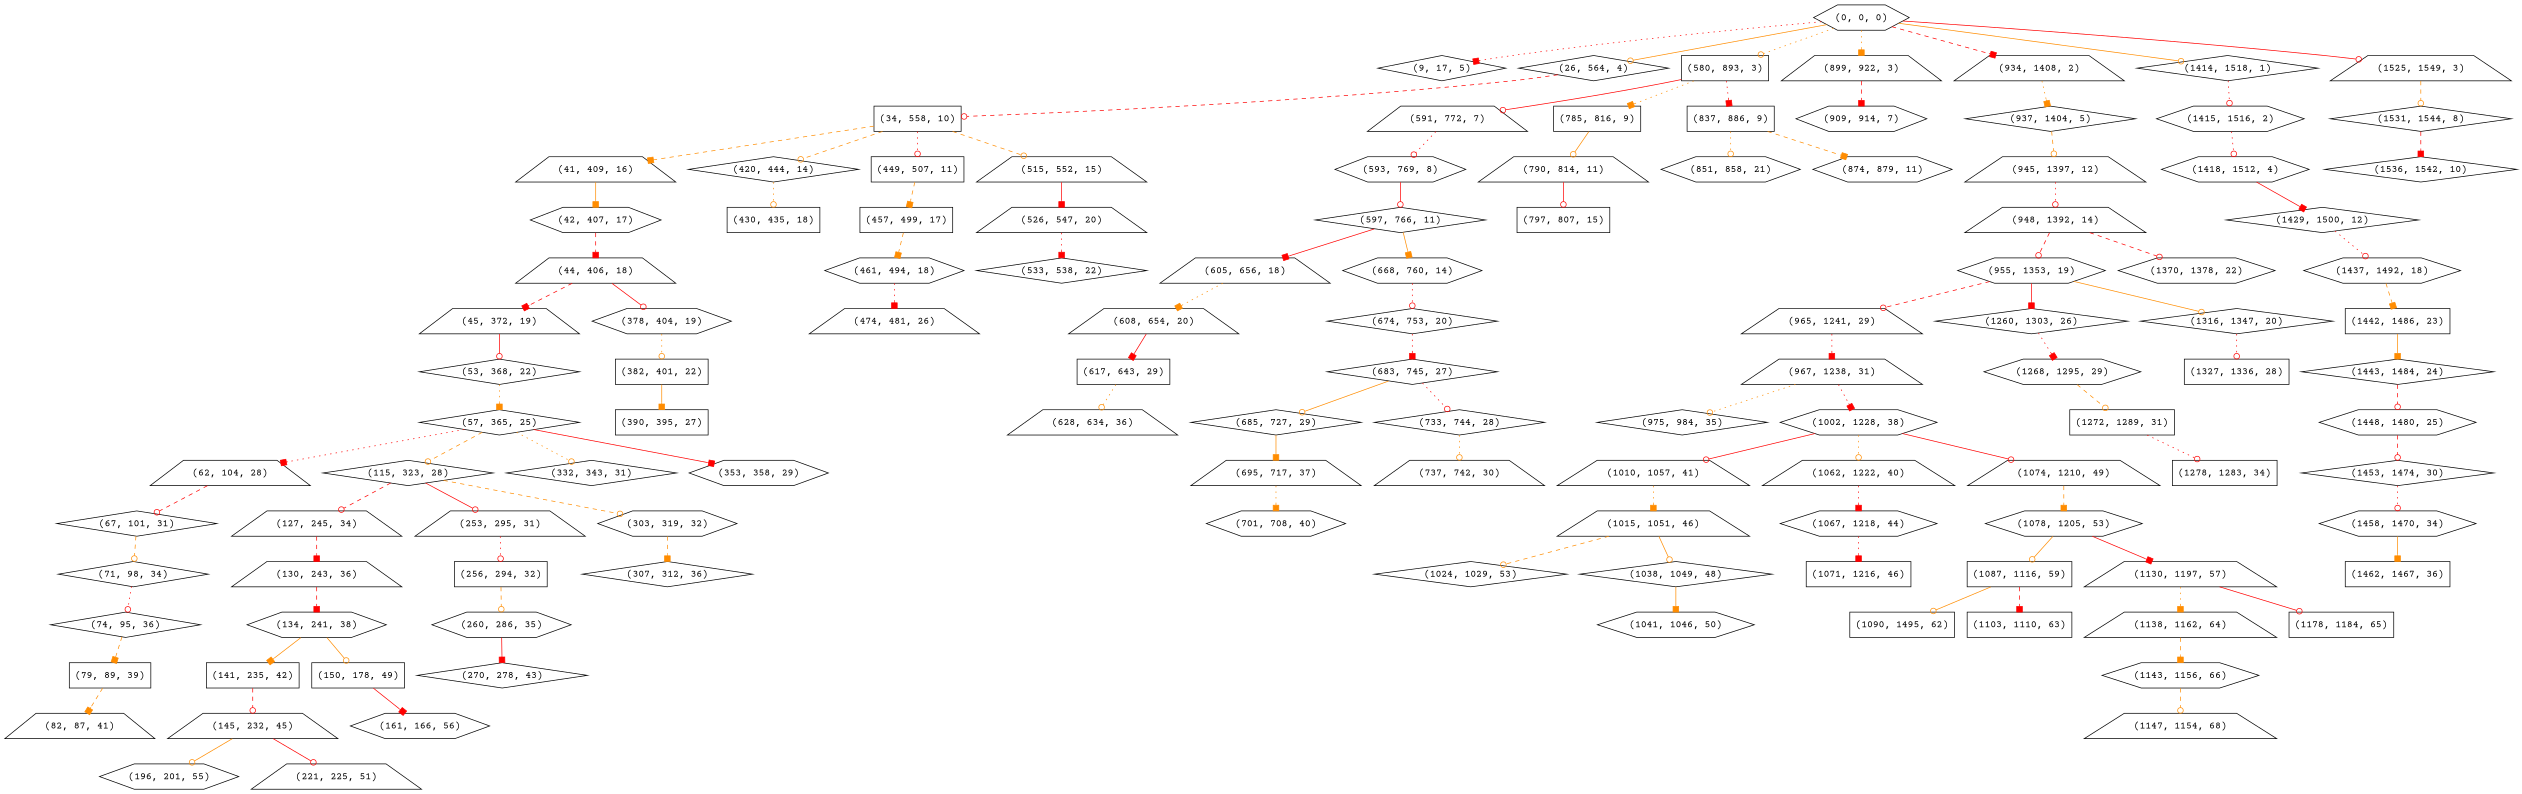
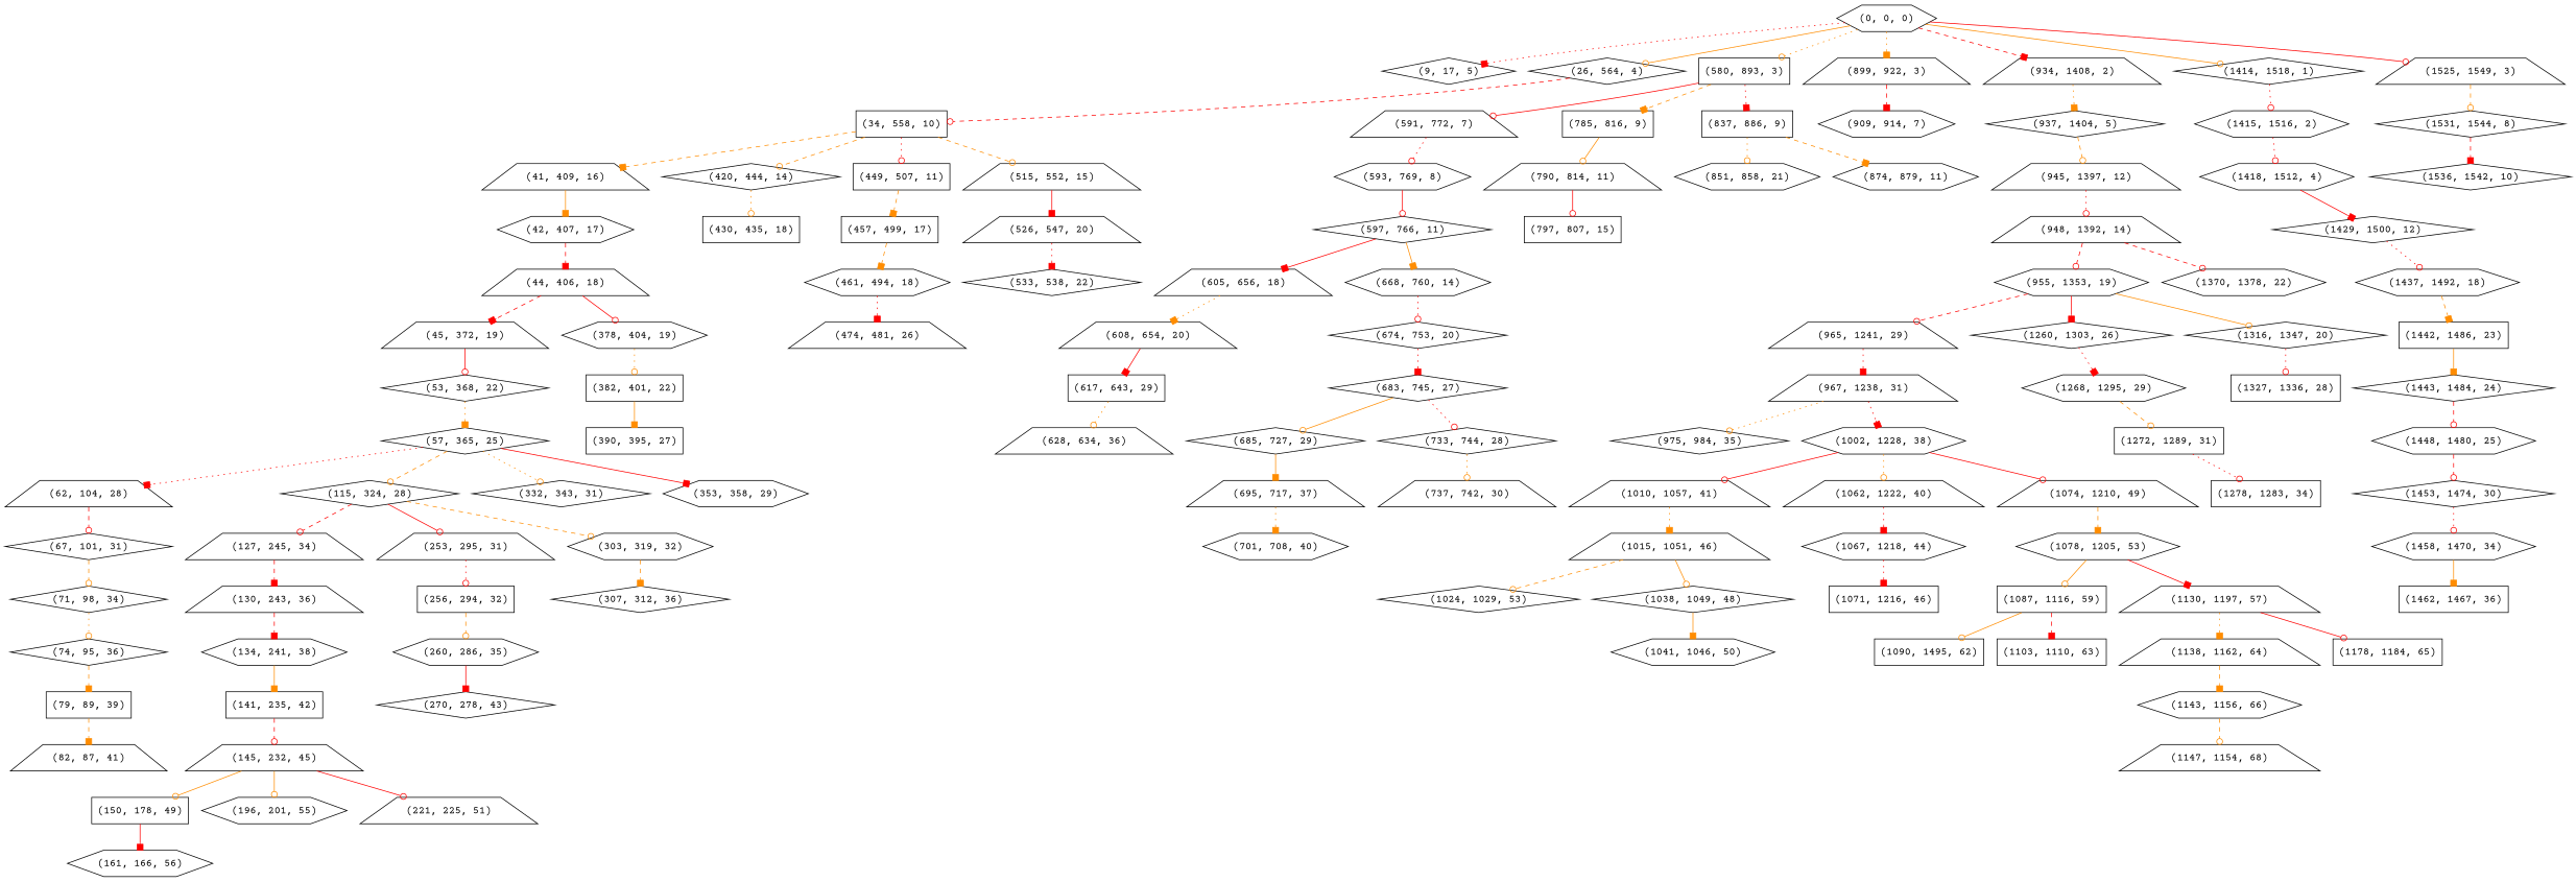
  digraph {
    fontname="Courier Prime"
    node [fontname="Courier Prime" shape=trapezium]
    edge [arrowhead=odot color=red fontname="Courier Prime" style=dotted]
    "(0, 0, 0)" [shape=hexagon]
    "(9, 17, 5)" [shape=diamond]
    "(26, 564, 4)" [shape=diamond]
    "(580, 893, 3)" [shape=box]
    "(899, 922, 3)"
    "(934, 1408, 2)"
    "(1414, 1518, 1)" [shape=diamond]
    "(1525, 1549, 3)"
    "(34, 558, 10)" [shape=box]
    "(591, 772, 7)"
    "(785, 816, 9)" [shape=box]
    "(837, 886, 9)" [shape=box]
    "(909, 914, 7)" [shape=hexagon]
    "(937, 1404, 5)" [shape=diamond]
    "(1415, 1516, 2)" [shape=hexagon]
    "(1531, 1544, 8)" [shape=diamond]
    "(41, 409, 16)"
    "(420, 444, 14)" [shape=diamond]
    "(449, 507, 11)" [shape=box]
    "(515, 552, 15)"
    "(42, 407, 17)" [shape=hexagon]
    "(430, 435, 18)" [shape=box]
    "(457, 499, 17)" [shape=box]
    "(526, 547, 20)"
    "(44, 406, 18)"
    "(45, 372, 19)"
    "(378, 404, 19)" [shape=hexagon]
    "(53, 368, 22)" [shape=diamond]
    "(382, 401, 22)" [shape=box]
    "(57, 365, 25)" [shape=diamond]
    "(62, 104, 28)"
-   "(115, 323, 28)" [shape=diamond]
+   "(115, 323, 28)" [shape=diamond label="(115, 324, 28)"]
    "(332, 343, 31)" [shape=diamond]
    "(353, 358, 29)" [shape=hexagon]
    "(67, 101, 31)" [shape=diamond]
    "(127, 245, 34)"
    "(253, 295, 31)"
    "(303, 319, 32)" [shape=hexagon]
    "(71, 98, 34)" [shape=diamond]
    "(74, 95, 36)" [shape=diamond]
    "(79, 89, 39)" [shape=box]
    "(82, 87, 41)"
    "(130, 243, 36)"
    "(256, 294, 32)" [shape=box]
    "(307, 312, 36)" [shape=diamond]
    "(134, 241, 38)" [shape=hexagon]
    "(141, 235, 42)" [shape=box]
    "(145, 232, 45)"
    "(150, 178, 49)" [shape=box]
    "(196, 201, 55)" [shape=hexagon]
    "(221, 225, 51)"
    "(161, 166, 56)" [shape=hexagon]
    "(260, 286, 35)" [shape=hexagon]
    "(270, 278, 43)" [shape=diamond]
    "(390, 395, 27)" [shape=box]
    "(461, 494, 18)" [shape=hexagon]
    "(474, 481, 26)"
    "(533, 538, 22)" [shape=diamond]
    "(593, 769, 8)" [shape=hexagon]
    "(790, 814, 11)"
    "(851, 858, 21)" [shape=hexagon]
    "(874, 879, 11)" [shape=hexagon]
    "(597, 766, 11)" [shape=diamond]
    "(605, 656, 18)"
    "(668, 760, 14)" [shape=hexagon]
    "(608, 654, 20)"
    "(674, 753, 20)" [shape=diamond]
    "(617, 643, 29)" [shape=box]
    "(628, 634, 36)"
    "(683, 745, 27)" [shape=diamond]
    "(685, 727, 29)" [shape=diamond]
    "(733, 744, 28)" [shape=diamond]
    "(695, 717, 37)"
    "(737, 742, 30)"
    "(701, 708, 40)" [shape=hexagon]
    "(797, 807, 15)" [shape=box]
    "(945, 1397, 12)"
    "(948, 1392, 14)"
    "(955, 1353, 19)" [shape=hexagon]
    "(1370, 1378, 22)" [shape=hexagon]
    "(965, 1241, 29)"
    "(1260, 1303, 26)" [shape=diamond]
    "(1316, 1347, 20)" [shape=diamond]
    "(967, 1238, 31)"
    "(1268, 1295, 29)" [shape=hexagon]
    "(1327, 1336, 28)" [shape=box]
    "(975, 984, 35)" [shape=diamond]
    "(1002, 1228, 38)" [shape=hexagon]
    "(1010, 1057, 41)"
    "(1062, 1222, 40)"
    "(1074, 1210, 49)"
    "(1015, 1051, 46)"
    "(1067, 1218, 44)" [shape=hexagon]
    "(1024, 1029, 53)" [shape=diamond]
    "(1038, 1049, 48)" [shape=diamond]
    "(1041, 1046, 50)" [shape=hexagon]
    "(1071, 1216, 46)" [shape=box]
    "(1078, 1205, 53)" [shape=hexagon]
    "(1087, 1116, 59)" [shape=box]
    "(1130, 1197, 57)"
    n101 [label="(1090, 1495, 62)" shape=box]
    "(1103, 1110, 63)" [shape=box]
    "(1138, 1162, 64)"
    "(1178, 1184, 65)" [shape=box]
    "(1143, 1156, 66)" [shape=hexagon]
    "(1147, 1154, 68)"
    "(1272, 1289, 31)" [shape=box]
    "(1278, 1283, 34)" [shape=box]
    "(1418, 1512, 4)" [shape=hexagon]
    "(1429, 1500, 12)" [shape=diamond]
    "(1437, 1492, 18)" [shape=hexagon]
    "(1442, 1486, 23)" [shape=box]
    "(1443, 1484, 24)" [shape=diamond]
    "(1448, 1480, 25)" [shape=hexagon]
    "(1453, 1474, 30)" [shape=diamond]
    "(1458, 1470, 34)" [shape=hexagon]
    "(1462, 1467, 36)" [shape=box]
    "(1536, 1542, 10)" [shape=diamond]
    "(0, 0, 0)" -> "(9, 17, 5)" [arrowhead=box]
    "(0, 0, 0)" -> "(26, 564, 4)" [color=darkorange style=solid]
    "(0, 0, 0)" -> "(580, 893, 3)" [color=darkorange]
    "(0, 0, 0)" -> "(899, 922, 3)" [arrowhead=box color=darkorange]
    "(0, 0, 0)" -> "(934, 1408, 2)" [arrowhead=box style=dashed]
    "(0, 0, 0)" -> "(1414, 1518, 1)" [color=darkorange style=solid]
    "(0, 0, 0)" -> "(1525, 1549, 3)" [style=solid]
    "(26, 564, 4)" -> "(34, 558, 10)" [style=dashed]
    "(580, 893, 3)" -> "(591, 772, 7)" [style=solid]
-   "(580, 893, 3)" -> "(785, 816, 9)" [arrowhead=box color=darkorange]
+   "(580, 893, 3)" -> "(785, 816, 9)" [arrowhead=box color=darkorange style=dashed]
    "(580, 893, 3)" -> "(837, 886, 9)" [arrowhead=box]
    "(899, 922, 3)" -> "(909, 914, 7)" [arrowhead=box style=dashed]
    "(934, 1408, 2)" -> "(937, 1404, 5)" [arrowhead=box color=darkorange]
    "(1414, 1518, 1)" -> "(1415, 1516, 2)"
    "(1525, 1549, 3)" -> "(1531, 1544, 8)" [color=darkorange style=dashed]
    "(34, 558, 10)" -> "(41, 409, 16)" [arrowhead=box color=darkorange style=dashed]
    "(34, 558, 10)" -> "(420, 444, 14)" [color=darkorange style=dashed]
    "(34, 558, 10)" -> "(449, 507, 11)"
    "(34, 558, 10)" -> "(515, 552, 15)" [color=darkorange style=dashed]
    "(591, 772, 7)" -> "(593, 769, 8)"
    "(785, 816, 9)" -> "(790, 814, 11)" [color=darkorange style=solid]
    "(837, 886, 9)" -> "(851, 858, 21)" [color=darkorange]
    "(837, 886, 9)" -> "(874, 879, 11)" [arrowhead=box color=darkorange style=dashed]
    "(937, 1404, 5)" -> "(945, 1397, 12)" [color=darkorange style=dashed]
    "(1415, 1516, 2)" -> "(1418, 1512, 4)"
    "(1531, 1544, 8)" -> "(1536, 1542, 10)" [arrowhead=box style=dashed]
    "(41, 409, 16)" -> "(42, 407, 17)" [arrowhead=box color=darkorange style=solid]
    "(420, 444, 14)" -> "(430, 435, 18)" [color=darkorange]
    "(449, 507, 11)" -> "(457, 499, 17)" [arrowhead=box color=darkorange style=dashed]
    "(515, 552, 15)" -> "(526, 547, 20)" [arrowhead=box style=solid]
    "(42, 407, 17)" -> "(44, 406, 18)" [arrowhead=box style=dashed]
    "(457, 499, 17)" -> "(461, 494, 18)" [arrowhead=box color=darkorange style=dashed]
    "(526, 547, 20)" -> "(533, 538, 22)" [arrowhead=box]
    "(44, 406, 18)" -> "(45, 372, 19)" [arrowhead=box style=dashed]
    "(44, 406, 18)" -> "(378, 404, 19)" [style=solid]
    "(45, 372, 19)" -> "(53, 368, 22)" [style=solid]
    "(378, 404, 19)" -> "(382, 401, 22)" [color=darkorange]
    "(53, 368, 22)" -> "(57, 365, 25)" [arrowhead=box color=darkorange]
    "(382, 401, 22)" -> "(390, 395, 27)" [arrowhead=box color=darkorange style=solid]
    "(57, 365, 25)" -> "(62, 104, 28)" [arrowhead=box]
    "(57, 365, 25)" -> "(115, 323, 28)" [color=darkorange style=dashed]
    "(57, 365, 25)" -> "(332, 343, 31)" [color=darkorange]
    "(57, 365, 25)" -> "(353, 358, 29)" [arrowhead=box style=solid]
    "(62, 104, 28)" -> "(67, 101, 31)" [style=dashed]
    "(115, 323, 28)" -> "(127, 245, 34)" [style=dashed]
    "(115, 323, 28)" -> "(253, 295, 31)" [style=solid]
    "(115, 323, 28)" -> "(303, 319, 32)" [color=darkorange style=dashed]
    "(67, 101, 31)" -> "(71, 98, 34)" [color=darkorange style=dashed]
    "(127, 245, 34)" -> "(130, 243, 36)" [arrowhead=box style=dashed]
    "(253, 295, 31)" -> "(256, 294, 32)"
    "(303, 319, 32)" -> "(307, 312, 36)" [arrowhead=box color=darkorange style=dashed]
-   "(71, 98, 34)" -> "(74, 95, 36)"
+   "(71, 98, 34)" -> "(74, 95, 36)" [color=darkorange]
    "(74, 95, 36)" -> "(79, 89, 39)" [arrowhead=box color=darkorange style=dashed]
    "(79, 89, 39)" -> "(82, 87, 41)" [arrowhead=box color=darkorange style=dashed]
    "(130, 243, 36)" -> "(134, 241, 38)" [arrowhead=box style=dashed]
    "(256, 294, 32)" -> "(260, 286, 35)" [color=darkorange style=dashed]
    "(134, 241, 38)" -> "(141, 235, 42)" [arrowhead=box color=darkorange style=solid]
    "(141, 235, 42)" -> "(145, 232, 45)" [style=dashed]
-   "(134, 241, 38)" -> "(150, 178, 49)" [color=darkorange style=solid]
+   "(145, 232, 45)" -> "(150, 178, 49)" [color=darkorange style=solid]
    "(145, 232, 45)" -> "(196, 201, 55)" [color=darkorange style=solid]
    "(145, 232, 45)" -> "(221, 225, 51)" [style=solid]
    "(150, 178, 49)" -> "(161, 166, 56)" [arrowhead=box style=solid]
    "(260, 286, 35)" -> "(270, 278, 43)" [arrowhead=box style=solid]
    "(461, 494, 18)" -> "(474, 481, 26)" [arrowhead=box]
    "(593, 769, 8)" -> "(597, 766, 11)" [style=solid]
    "(790, 814, 11)" -> "(797, 807, 15)" [style=solid]
    "(597, 766, 11)" -> "(605, 656, 18)" [arrowhead=box style=solid]
    "(597, 766, 11)" -> "(668, 760, 14)" [arrowhead=box color=darkorange style=solid]
    "(605, 656, 18)" -> "(608, 654, 20)" [arrowhead=box color=darkorange]
    "(668, 760, 14)" -> "(674, 753, 20)"
    "(608, 654, 20)" -> "(617, 643, 29)" [arrowhead=box style=solid]
    "(674, 753, 20)" -> "(683, 745, 27)" [arrowhead=box]
    "(617, 643, 29)" -> "(628, 634, 36)" [color=darkorange]
    "(683, 745, 27)" -> "(685, 727, 29)" [color=darkorange style=solid]
    "(683, 745, 27)" -> "(733, 744, 28)"
    "(685, 727, 29)" -> "(695, 717, 37)" [arrowhead=box color=darkorange style=solid]
    "(733, 744, 28)" -> "(737, 742, 30)" [color=darkorange]
    "(695, 717, 37)" -> "(701, 708, 40)" [arrowhead=box color=darkorange]
    "(945, 1397, 12)" -> "(948, 1392, 14)"
    "(948, 1392, 14)" -> "(955, 1353, 19)" [style=dashed]
    "(948, 1392, 14)" -> "(1370, 1378, 22)" [style=dashed]
    "(955, 1353, 19)" -> "(965, 1241, 29)" [style=dashed]
    "(955, 1353, 19)" -> "(1260, 1303, 26)" [arrowhead=box style=solid]
    "(955, 1353, 19)" -> "(1316, 1347, 20)" [color=darkorange style=solid]
    "(965, 1241, 29)" -> "(967, 1238, 31)" [arrowhead=box]
    "(1260, 1303, 26)" -> "(1268, 1295, 29)" [arrowhead=box]
    "(1316, 1347, 20)" -> "(1327, 1336, 28)"
    "(967, 1238, 31)" -> "(975, 984, 35)" [color=darkorange]
    "(967, 1238, 31)" -> "(1002, 1228, 38)" [arrowhead=box]
    "(1268, 1295, 29)" -> "(1272, 1289, 31)" [color=darkorange style=dashed]
    "(1002, 1228, 38)" -> "(1010, 1057, 41)" [style=solid]
    "(1002, 1228, 38)" -> "(1062, 1222, 40)" [color=darkorange]
    "(1002, 1228, 38)" -> "(1074, 1210, 49)" [style=solid]
    "(1010, 1057, 41)" -> "(1015, 1051, 46)" [arrowhead=box color=darkorange]
    "(1062, 1222, 40)" -> "(1067, 1218, 44)" [arrowhead=box]
    "(1074, 1210, 49)" -> "(1078, 1205, 53)" [arrowhead=box color=darkorange style=dashed]
    "(1015, 1051, 46)" -> "(1024, 1029, 53)" [color=darkorange style=dashed]
    "(1015, 1051, 46)" -> "(1038, 1049, 48)" [color=darkorange style=solid]
    "(1067, 1218, 44)" -> "(1071, 1216, 46)" [arrowhead=box]
    "(1038, 1049, 48)" -> "(1041, 1046, 50)" [arrowhead=box color=darkorange style=solid]
    "(1078, 1205, 53)" -> "(1087, 1116, 59)" [color=darkorange style=solid]
    "(1078, 1205, 53)" -> "(1130, 1197, 57)" [arrowhead=box style=solid]
    "(1087, 1116, 59)" -> n101 [color=darkorange style=solid]
    "(1087, 1116, 59)" -> "(1103, 1110, 63)" [arrowhead=box style=dashed]
    "(1130, 1197, 57)" -> "(1138, 1162, 64)" [arrowhead=box color=darkorange]
    "(1130, 1197, 57)" -> "(1178, 1184, 65)" [style=solid]
    "(1138, 1162, 64)" -> "(1143, 1156, 66)" [arrowhead=box color=darkorange style=dashed]
    "(1143, 1156, 66)" -> "(1147, 1154, 68)" [color=darkorange style=dashed]
    "(1272, 1289, 31)" -> "(1278, 1283, 34)"
    "(1418, 1512, 4)" -> "(1429, 1500, 12)" [arrowhead=box style=solid]
    "(1429, 1500, 12)" -> "(1437, 1492, 18)"
    "(1437, 1492, 18)" -> "(1442, 1486, 23)" [arrowhead=box color=darkorange style=dashed]
    "(1442, 1486, 23)" -> "(1443, 1484, 24)" [arrowhead=box color=darkorange style=solid]
    "(1443, 1484, 24)" -> "(1448, 1480, 25)" [style=dashed]
    "(1448, 1480, 25)" -> "(1453, 1474, 30)" [style=dashed]
    "(1453, 1474, 30)" -> "(1458, 1470, 34)"
    "(1458, 1470, 34)" -> "(1462, 1467, 36)" [arrowhead=box color=darkorange style=solid]
  }
